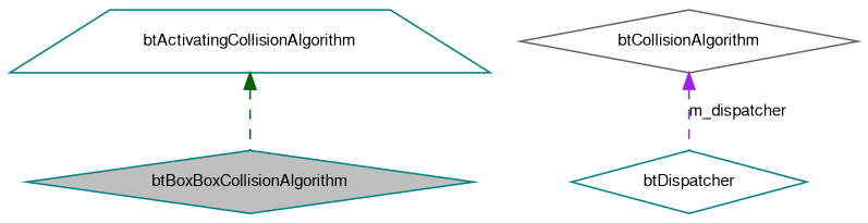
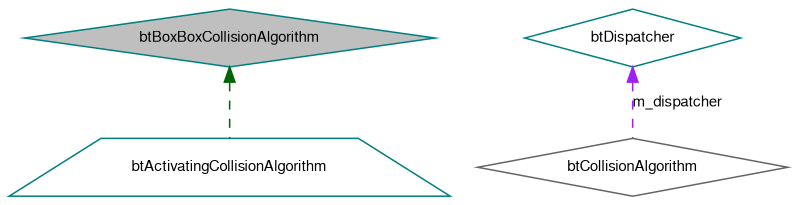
  digraph {
    node [color=teal fontname=FreeSans fontsize=10 shape=diamond]
    edge [dir=back fontname=FreeSans fontsize=10 labelfontname=FreeSans labelfontsize=10 style=dashed]
    n1 [fillcolor=grey75 fontcolor=black height=0.2 label=btBoxBoxCollisionAlgorithm style=filled width=0.4]
    n2 [height=0.2 label=btActivatingCollisionAlgorithm shape=trapezium width=0.4]
    n3 [color=gray40 height=0.2 label=btCollisionAlgorithm width=0.4]
    n4 [height=0.2 label=btDispatcher width=0.4]
-   n2 -> n1 [color=darkgreen]
-   n3 -> n4 [color=purple label=m_dispatcher]
+   n1 -> n2 [color=darkgreen]
+   n4 -> n3 [color=purple label=m_dispatcher]
  }
